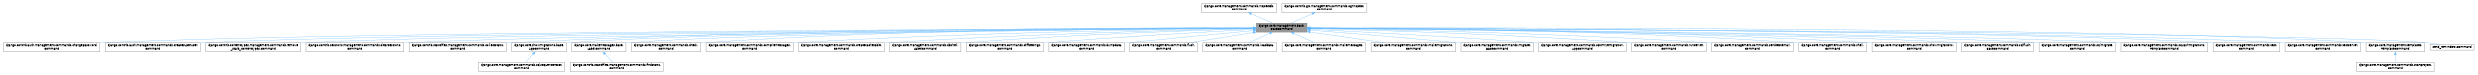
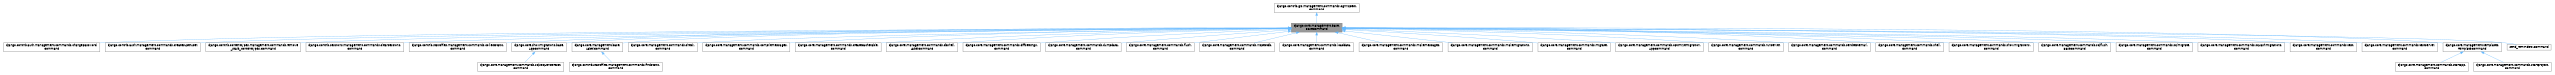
  digraph {
    rankdir=TB
    node [color=gray40 fillcolor=white fontname=Helvetica fontsize=10 shape=box style=filled]
    edge [color=steelblue1 dir=back fontname=Helvetica fontsize=10 labelfontname=Helvetica labelfontsize=10 style=solid]
    n1 [fillcolor=grey60 fontcolor=black height=0.2 label="django.core.management.base.\lBaseCommand" width=0.4]
    n2 [height=0.2 label="django.contrib.auth.management.commands.changepassword.\lCommand" width=0.4]
    n3 [height=0.2 label="django.contrib.auth.management.commands.createsuperuser.\lCommand" width=0.4]
    n4 [height=0.2 label="django.contrib.contenttypes.management.commands.remove\l_stale_contenttypes.Command" width=0.4]
    n5 [height=0.2 label="django.contrib.sessions.management.commands.clearsessions.\lCommand" width=0.4]
    n6 [height=0.2 label="django.contrib.staticfiles.management.commands.collectstatic.\lCommand" width=0.4]
    n7 [height=0.2 label="django.core.showmigrations.base.\lAppCommand" width=0.4]
-   n8 [height=0.2 label="django.core.makemessages.base.\lLabelCommand" width=0.4]
+   n8 [height=0.2 label="django.core.management.base.\lLabelCommand" width=0.4]
    n9 [height=0.2 label="django.core.management.commands.check.\lCommand" width=0.4]
    n10 [height=0.2 label="django.core.management.commands.compilemessages.\lCommand" width=0.4]
    n11 [height=0.2 label="django.core.management.commands.createcachetable.\lCommand" width=0.4]
    n12 [height=0.2 label="django.core.management.commands.dbshell.\lLabelCommand" width=0.4]
    n13 [height=0.2 label="django.core.management.commands.diffsettings.\lCommand" width=0.4]
    n14 [height=0.2 label="django.core.management.commands.dumpdata.\lCommand" width=0.4]
    n15 [height=0.2 label="django.core.management.commands.flush.\lCommand" width=0.4]
    n16 [height=0.2 label="django.core.management.commands.inspectdb.\lCommand" width=0.4]
    n17 [height=0.2 label="django.core.management.commands.loaddata.\lCommand" width=0.4]
    n18 [height=0.2 label="django.core.management.commands.makemessages.\lCommand" width=0.4]
    n19 [height=0.2 label="django.core.management.commands.makemigrations.\lCommand" width=0.4]
-   n20 [height=0.2 label="django.core.management.commands.migrate.\lBaseCommand" width=0.4]
+   n20 [height=0.2 label="django.core.management.commands.migrate.\lCommand" width=0.4]
    n21 [height=0.2 label="django.core.management.commands.optimizemigration.\lAppCommand" width=0.4]
    n22 [height=0.2 label="django.core.management.commands.runserver.\lCommand" width=0.4]
    n23 [height=0.2 label="django.core.management.commands.sendtestemail.\lCommand" width=0.4]
    n24 [height=0.2 label="django.core.management.commands.shell.\lCommand" width=0.4]
    n25 [height=0.2 label="django.core.management.commands.showmigrations.\lCommand" width=0.4]
    n26 [height=0.2 label="django.core.management.commands.sqlflush.\lBaseCommand" width=0.4]
    n27 [height=0.2 label="django.core.management.commands.sqlmigrate.\lCommand" width=0.4]
-   n28 [height=0.2 label="django.core.management.commands.squashmigrations.\lTemplateCommand" width=0.4]
+   n28 [height=0.2 label="django.core.management.commands.squashmigrations.\lCommand" width=0.4]
    n29 [height=0.2 label="django.core.management.commands.test.\lCommand" width=0.4]
    n30 [height=0.2 label="django.core.management.commands.testserver.\lCommand" width=0.4]
    n31 [height=0.2 label="django.core.management.templates.\lTemplateCommand" width=0.4]
    n32 [height=0.2 label="send_reminders.Command" width=0.4]
    n33 [height=0.2 label="django.contrib.gis.management.commands.ogrinspect.\lCommand" width=0.4]
    n34 [height=0.2 label="django.core.management.commands.sqlsequencereset.\lCommand" width=0.4]
    n35 [height=0.2 label="django.contrib.staticfiles.management.commands.findstatic.\lCommand" width=0.4]
+   n36 [height=0.2 label="django.core.management.commands.startapp.\lCommand" width=0.4]
    n37 [height=0.2 label="django.core.management.commands.startproject.\lCommand" width=0.4]
    n1 -> n2
    n1 -> n3
    n1 -> n4
    n1 -> n5
    n1 -> n6
    n1 -> n7
    n1 -> n8
    n1 -> n9
    n1 -> n10
    n1 -> n11
    n1 -> n12
    n1 -> n13
    n1 -> n14
    n1 -> n15
-   n16 -> n1
+   n1 -> n16
    n1 -> n17
    n1 -> n18
    n1 -> n19
    n1 -> n20
    n1 -> n21
    n1 -> n22
    n1 -> n23
    n1 -> n24
    n1 -> n25
    n1 -> n26
    n1 -> n27
    n1 -> n28
    n1 -> n29
    n1 -> n30
    n1 -> n31
    n1 -> n32
    n7 -> n34
    n8 -> n35
+   n31 -> n36
    n31 -> n37
    n33 -> n1
  }
